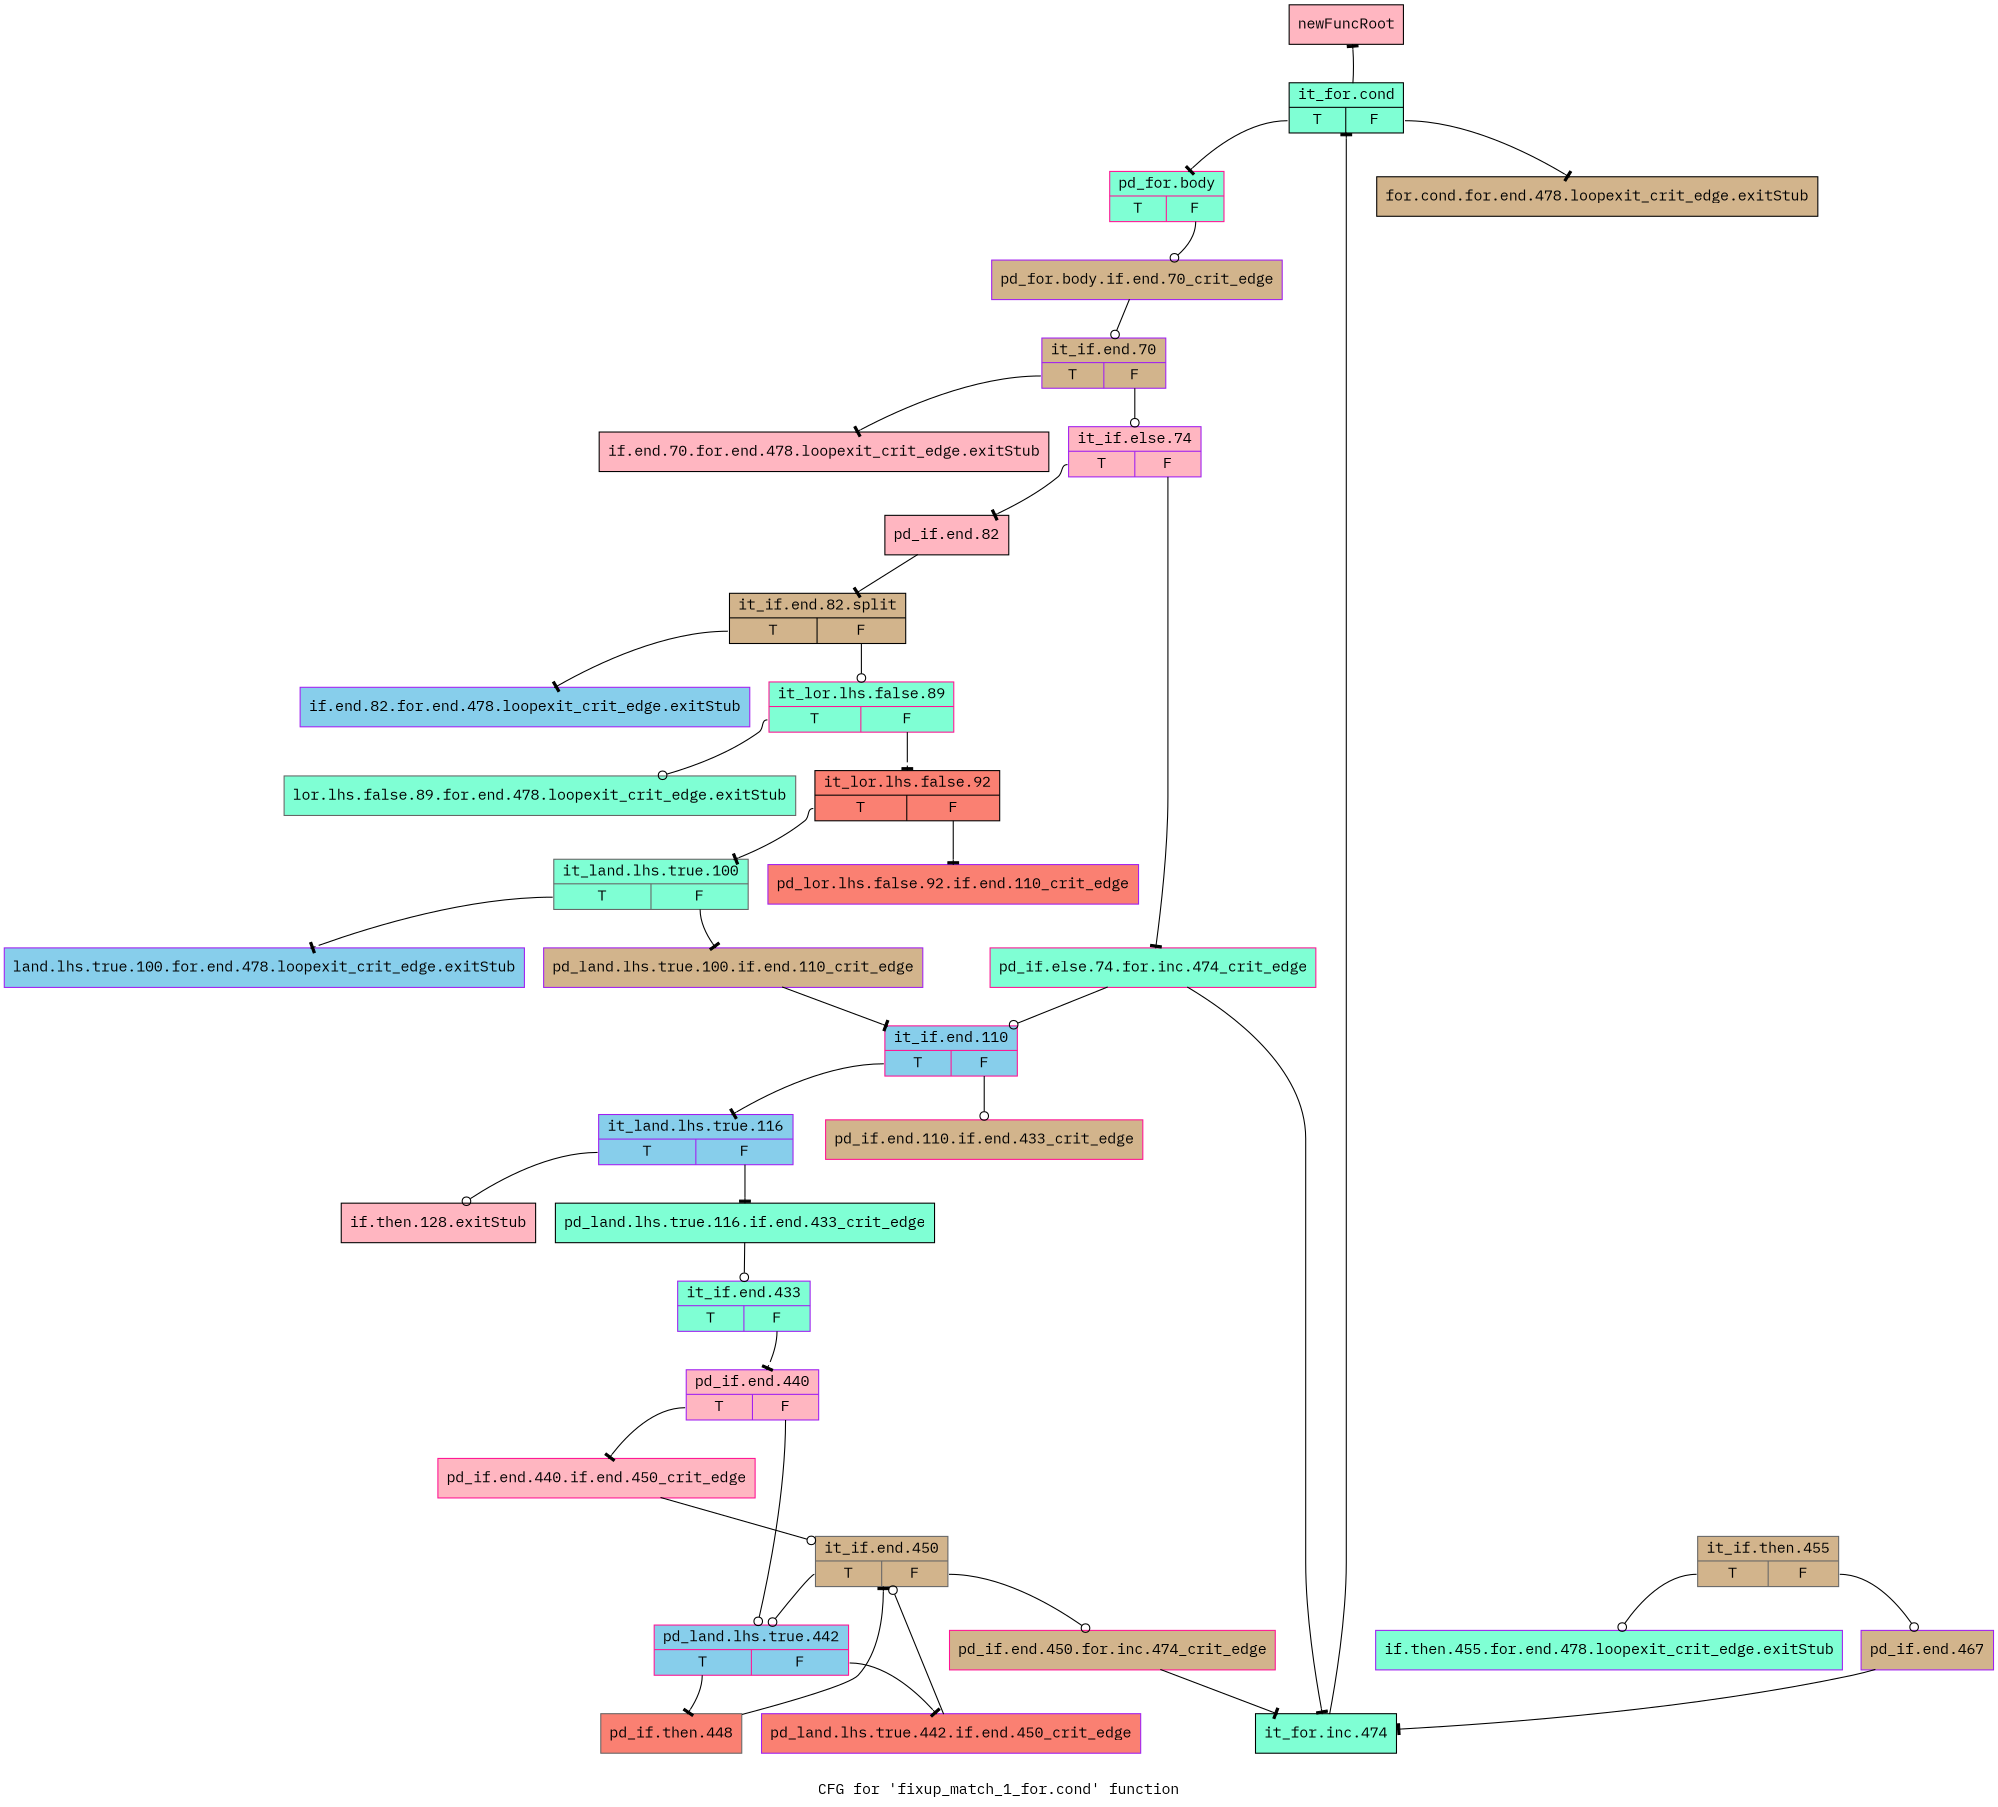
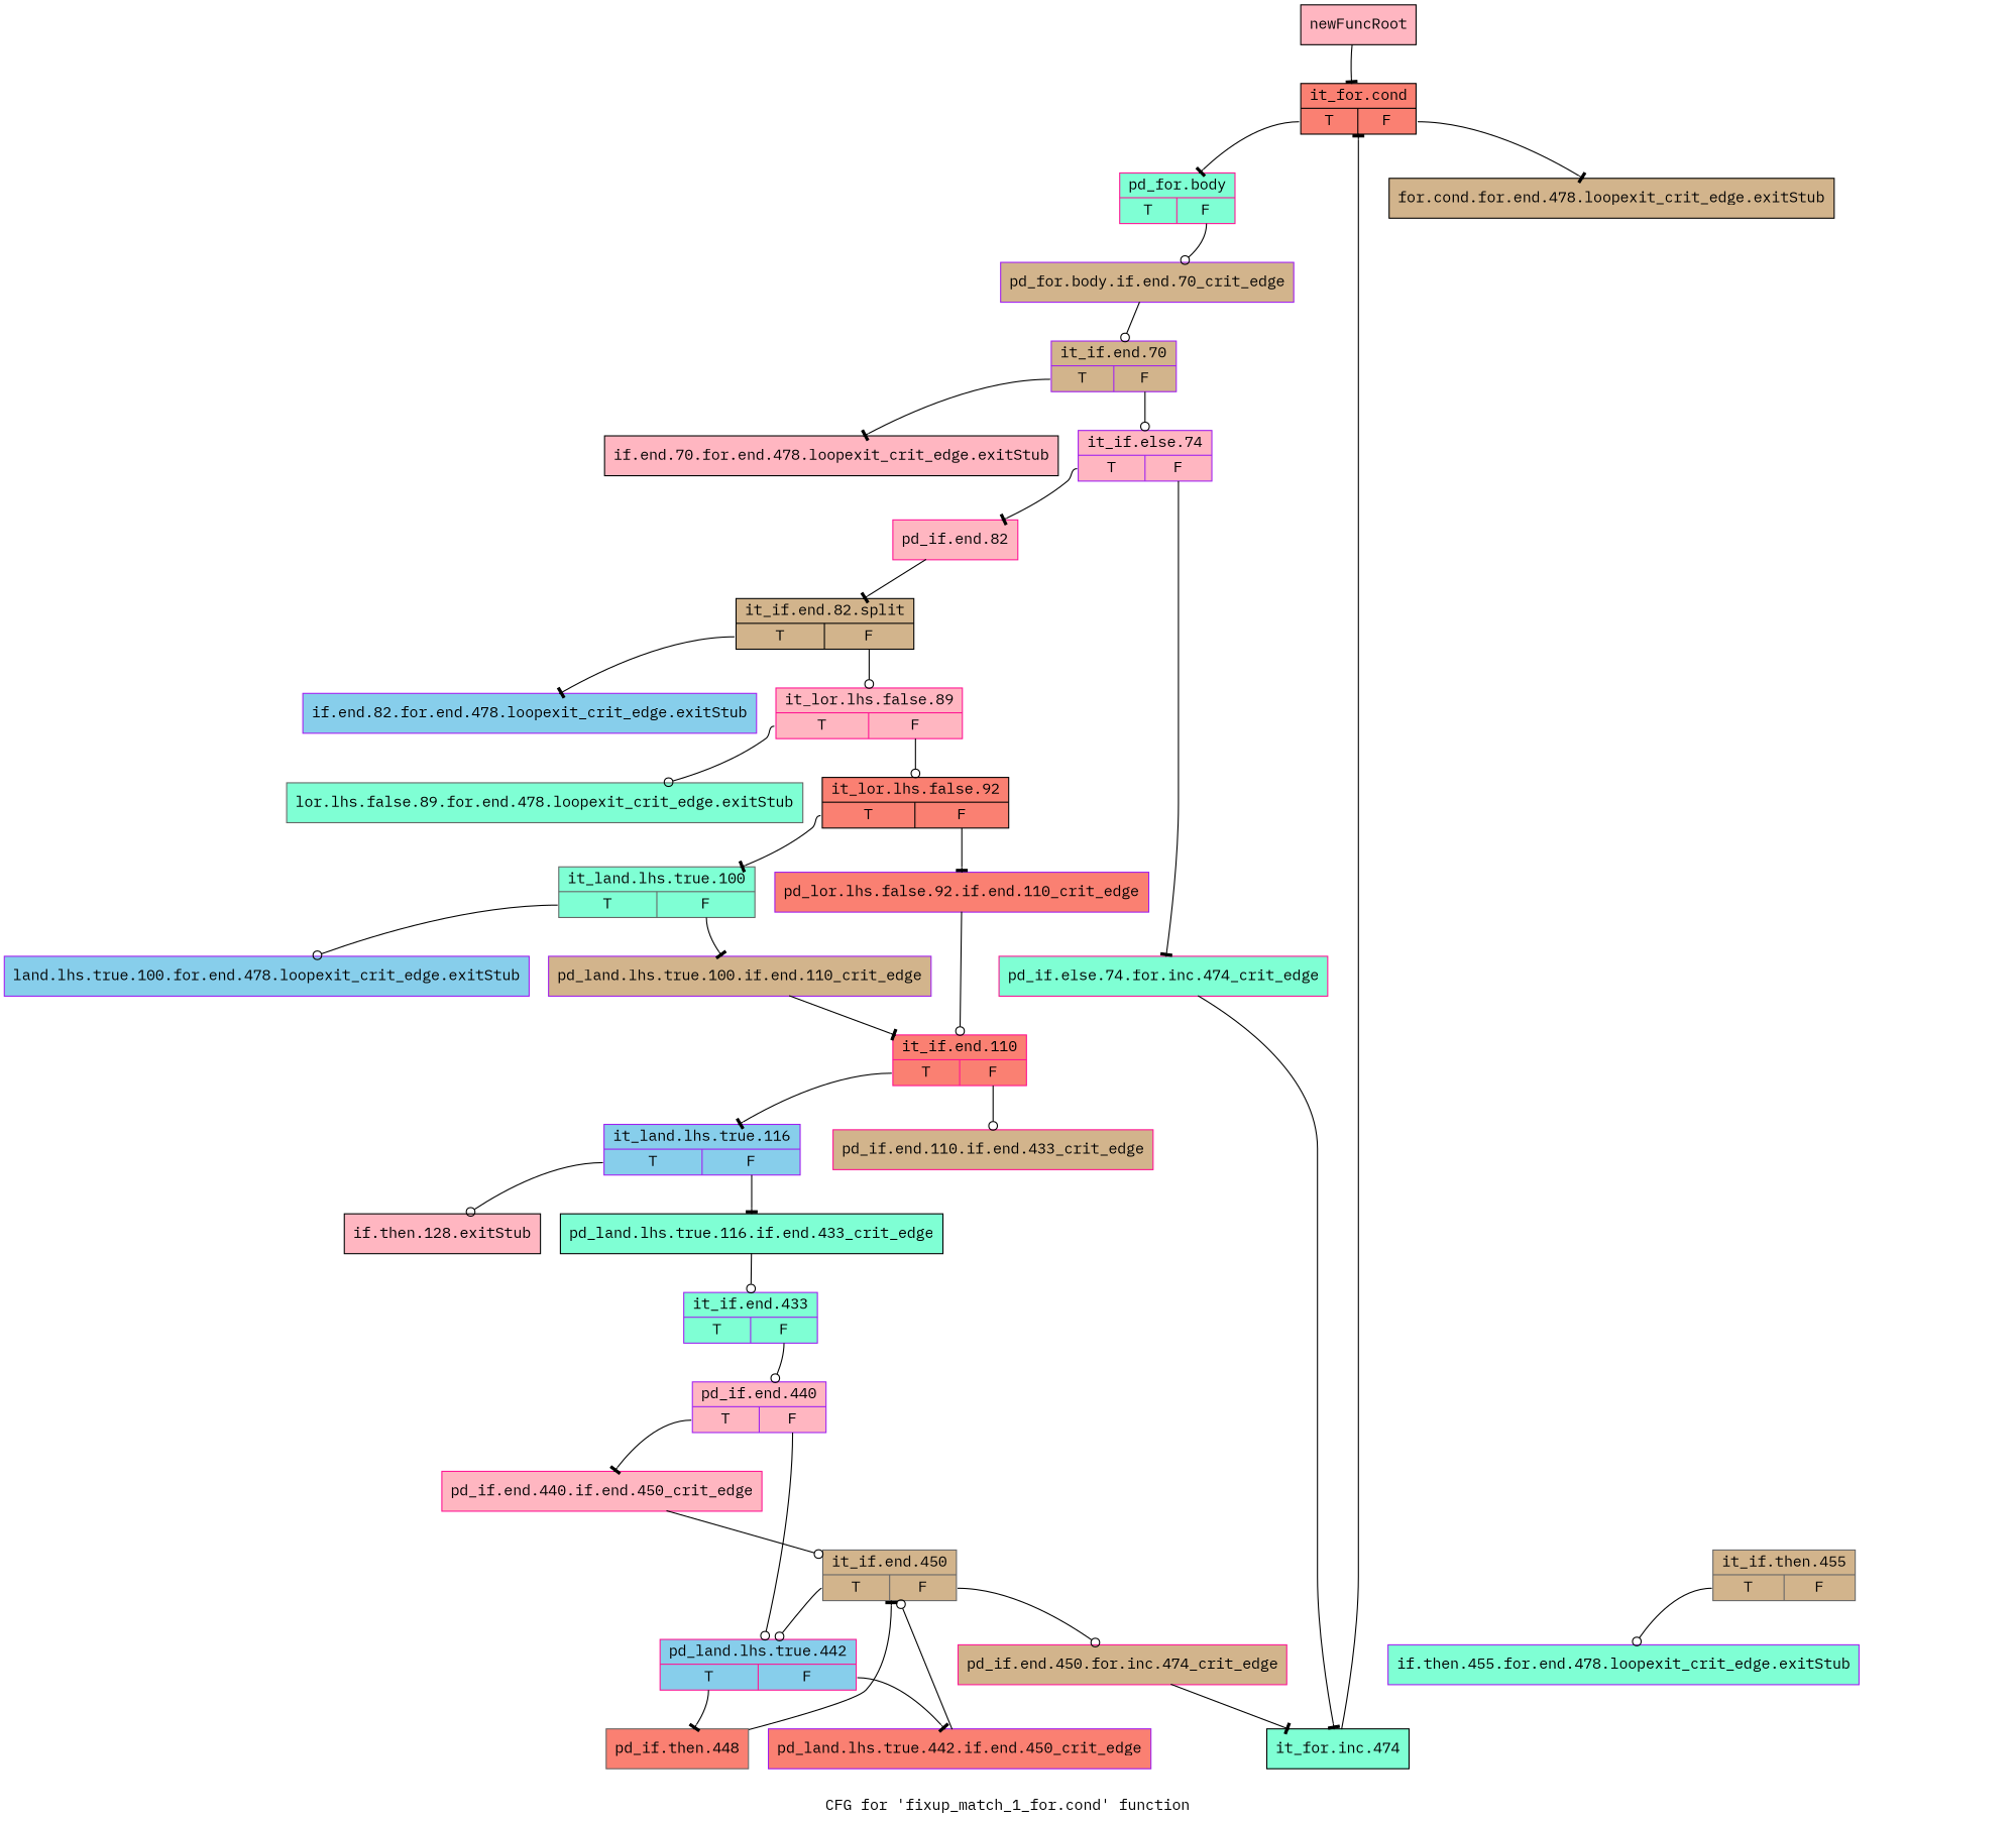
  digraph {
    fontname="IBM Plex Mono"
    label="CFG for 'fixup_match_1_for.cond' function"
    node [color=purple fillcolor=tan fontname="IBM Plex Mono" shape=record style=filled]
    edge [arrowhead=tee fontname="IBM Plex Mono" tailport=s1]
    n1 [color=black fillcolor=lightpink label="{newFuncRoot}"]
-   n2 [color=black fillcolor=aquamarine label="{it_for.cond|{<s0>T|<s1>F}}"]
+   n2 [color=black fillcolor=salmon label="{it_for.cond|{<s0>T|<s1>F}}"]
    n3 [color=black label="{for.cond.for.end.478.loopexit_crit_edge.exitStub}"]
    n4 [color=deeppink fillcolor=aquamarine label="{pd_for.body|{<s0>T|<s1>F}}"]
    n5 [label="{pd_for.body.if.end.70_crit_edge}"]
    n6 [color=black fillcolor=lightpink label="{if.end.70.for.end.478.loopexit_crit_edge.exitStub}"]
    n7 [fillcolor=skyblue label="{if.end.82.for.end.478.loopexit_crit_edge.exitStub}"]
    n8 [color=gray40 fillcolor=aquamarine label="{lor.lhs.false.89.for.end.478.loopexit_crit_edge.exitStub}"]
    n9 [fillcolor=skyblue label="{land.lhs.true.100.for.end.478.loopexit_crit_edge.exitStub}"]
    n10 [color=black fillcolor=lightpink label="{if.then.128.exitStub}"]
    n11 [fillcolor=aquamarine label="{if.then.455.for.end.478.loopexit_crit_edge.exitStub}"]
    n12 [label="{it_if.end.70|{<s0>T|<s1>F}}"]
    n13 [fillcolor=lightpink label="{it_if.else.74|{<s0>T|<s1>F}}"]
-   n14 [color=black fillcolor=lightpink label="{pd_if.end.82}"]
+   n14 [color=deeppink fillcolor=lightpink label="{pd_if.end.82}"]
    n15 [color=deeppink fillcolor=aquamarine label="{pd_if.else.74.for.inc.474_crit_edge}"]
    n16 [color=black label="{it_if.end.82.split|{<s0>T|<s1>F}}"]
    n17 [color=black fillcolor=aquamarine label="{it_for.inc.474}"]
-   n18 [color=deeppink fillcolor=aquamarine label="{it_lor.lhs.false.89|{<s0>T|<s1>F}}"]
+   n18 [color=deeppink fillcolor=lightpink label="{it_lor.lhs.false.89|{<s0>T|<s1>F}}"]
    n19 [color=black fillcolor=salmon label="{it_lor.lhs.false.92|{<s0>T|<s1>F}}"]
    n20 [color=gray40 fillcolor=aquamarine label="{it_land.lhs.true.100|{<s0>T|<s1>F}}"]
    n21 [fillcolor=salmon label="{pd_lor.lhs.false.92.if.end.110_crit_edge}"]
    n22 [label="{pd_land.lhs.true.100.if.end.110_crit_edge}"]
-   n23 [color=deeppink fillcolor=skyblue label="{it_if.end.110|{<s0>T|<s1>F}}"]
+   n23 [color=deeppink fillcolor=salmon label="{it_if.end.110|{<s0>T|<s1>F}}"]
    n24 [fillcolor=skyblue label="{it_land.lhs.true.116|{<s0>T|<s1>F}}"]
    n25 [color=deeppink label="{pd_if.end.110.if.end.433_crit_edge}"]
    n26 [color=black fillcolor=aquamarine label="{pd_land.lhs.true.116.if.end.433_crit_edge}"]
    n27 [fillcolor=aquamarine label="{it_if.end.433|{<s0>T|<s1>F}}"]
    n28 [fillcolor=lightpink label="{pd_if.end.440|{<s0>T|<s1>F}}"]
    n29 [color=deeppink fillcolor=lightpink label="{pd_if.end.440.if.end.450_crit_edge}"]
    n30 [color=deeppink fillcolor=skyblue label="{pd_land.lhs.true.442|{<s0>T|<s1>F}}"]
    n31 [color=gray40 label="{it_if.end.450|{<s0>T|<s1>F}}"]
    n32 [color=gray40 fillcolor=salmon label="{pd_if.then.448}"]
    n33 [fillcolor=salmon label="{pd_land.lhs.true.442.if.end.450_crit_edge}"]
    n34 [color=deeppink label="{pd_if.end.450.for.inc.474_crit_edge}"]
    n35 [color=gray40 label="{it_if.then.455|{<s0>T|<s1>F}}"]
-   n36 [label="{pd_if.end.467}"]
-   n2 -> n1 [tailport=""]
+   n1 -> n2 [tailport=""]
    n2 -> n3
    n2 -> n4 [tailport=s0]
    n4 -> n5 [arrowhead=odot]
    n5 -> n12 [arrowhead=odot tailport=""]
    n12 -> n6 [tailport=s0]
    n12 -> n13 [arrowhead=odot]
    n13 -> n14 [tailport=s0]
    n13 -> n15
    n14 -> n16 [tailport=""]
    n15 -> n17 [tailport=""]
    n16 -> n7 [tailport=s0]
    n16 -> n18 [arrowhead=odot]
    n17 -> n2 [tailport=""]
    n18 -> n8 [arrowhead=odot tailport=s0]
-   n18 -> n19
+   n18 -> n19 [arrowhead=odot]
    n19 -> n20 [tailport=s0]
    n19 -> n21
-   n20 -> n9 [tailport=s0]
+   n20 -> n9 [arrowhead=odot tailport=s0]
    n20 -> n22
-   n15 -> n23 [arrowhead=odot tailport=""]
+   n21 -> n23 [arrowhead=odot tailport=""]
    n22 -> n23 [tailport=""]
    n23 -> n24 [tailport=s0]
    n23 -> n25 [arrowhead=odot]
    n24 -> n10 [arrowhead=odot tailport=s0]
    n24 -> n26
    n26 -> n27 [arrowhead=odot tailport=""]
-   n27 -> n28
+   n27 -> n28 [arrowhead=odot]
    n28 -> n29 [tailport=s0]
    n28 -> n30 [arrowhead=odot]
    n29 -> n31 [arrowhead=odot tailport=""]
    n30 -> n32 [tailport=s0]
    n30 -> n33
    n31 -> n30 [arrowhead=odot tailport=s0]
    n31 -> n34 [arrowhead=odot]
    n32 -> n31 [tailport=""]
    n33 -> n31 [arrowhead=odot tailport=""]
    n34 -> n17 [tailport=""]
    n35 -> n11 [arrowhead=odot tailport=s0]
-   n35 -> n36 [arrowhead=odot]
-   n36 -> n17 [tailport=""]
  }
